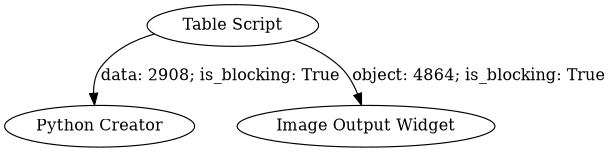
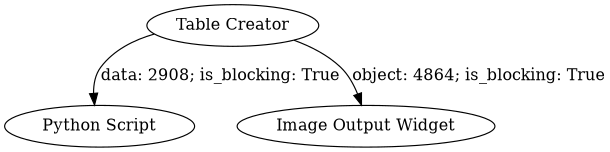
  digraph {
    rankdir=TB
-   n1 [label="Python Creator"]
+   n1 [label="Python Script"]
    n2 [label="Image Output Widget"]
-   n3 [label="Table Script"]
+   n3 [label="Table Creator"]
    n3 -> n1 [label="data: 2908; is_blocking: True"]
    n3 -> n2 [label="object: 4864; is_blocking: True"]
  }
